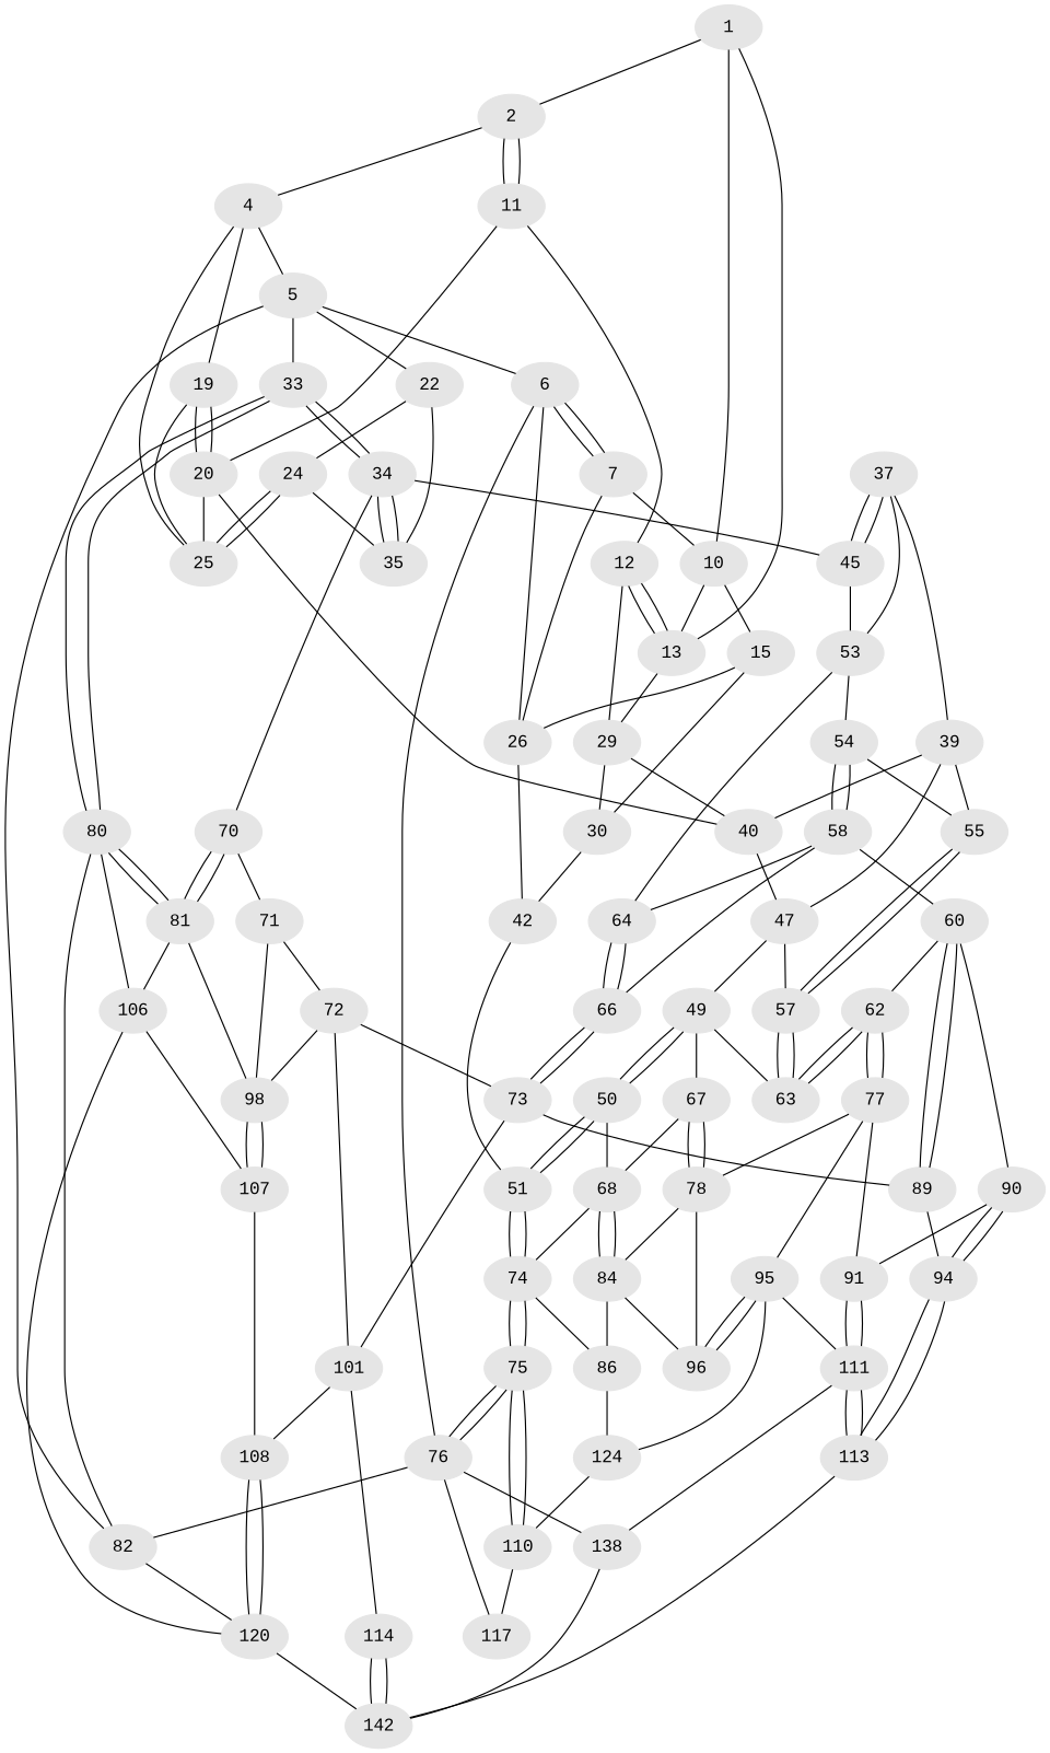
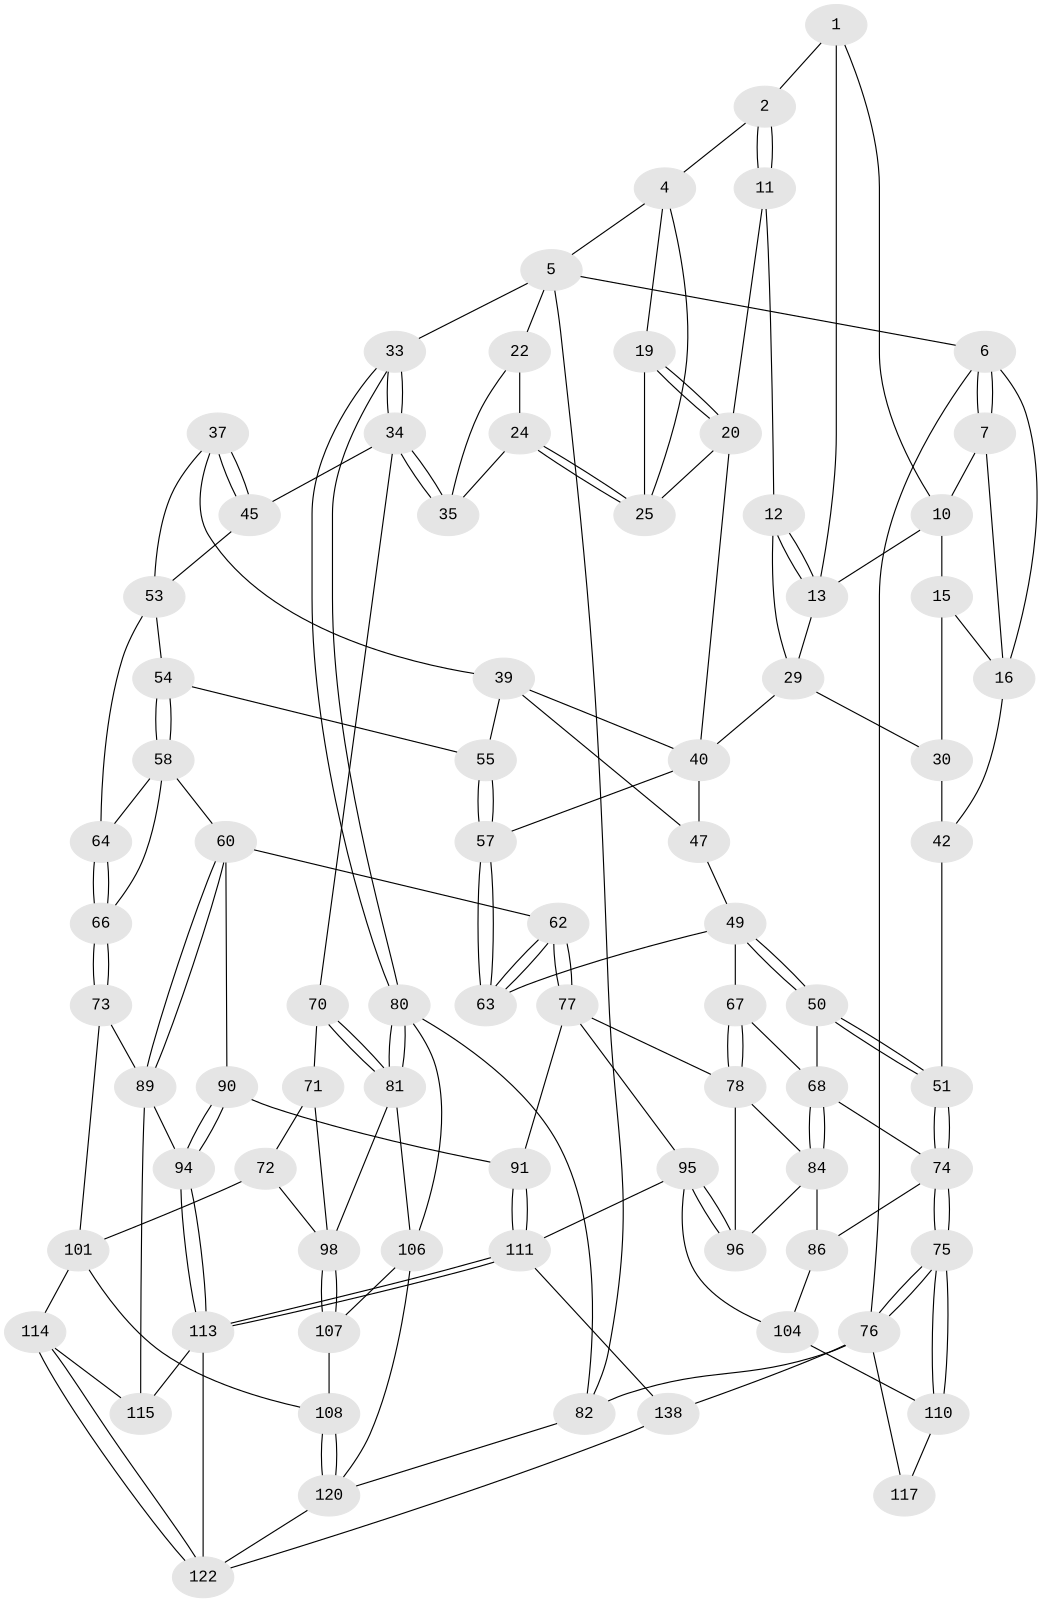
  graph {
    fontname="Liberation Mono"
    node [color=gray90 fontname="Liberation Mono" style=filled]
    edge [fontname="Liberation Mono"]
    1 [super="+9"]
    2 [super="+3"]
    10 [super="+14"]
    13 [super="+27"]
    4 [super="+18"]
    11 [super="+17"]
    15
    29 [super="+32"]
    5 [super="+28"]
    19
    25 [super="+26"]
    12
    20 [super="+21"]
    6
    22 [super="+23"]
    33
    82
    7 [super="+8"]
-   16 [super="+41" label=26]
+   16 [super="+41"]
    76 [super="+119"]
    24 [super="+36"]
    35
    34 [super="+44"]
    80 [super="+83"]
    120 [super="+121"]
    42 [super="+46"]
    117
    n28 [label=138]
    30 [super="+31"]
    40 [super="+43"]
    51
    47 [super="+48"]
    37 [super="+38"]
    45
    39 [super="+52"]
    53 [super="+56"]
    70
    81 [super="+97"]
    106 [super="+109"]
    71
    55
    54
    64
    49 [super="+65"]
    57
    74 [super="+79"]
    50
    63
    67
    68 [super="+69"]
    78 [super="+87"]
    84 [super="+85"]
    75
    86
    58 [super="+59"]
    66
    60 [super="+61"]
    62
    89 [super="+93"]
    90
    73 [super="+88"]
    77 [super="+92"]
    94
+   115
    91
    95 [super="+103"]
    101 [super="+102"]
    96
    72 [super="+100"]
    98 [super="+99"]
    107
    108
    114
    110
-   104 [super="+105" label=124]
-   122 [super="+123" label=142]
+   104 [super="+105"]
+   122 [super="+123"]
    111 [super="+112"]
    113 [super="+116"]
    1 -- 2
    1 -- 10
    1 -- 13
    2 -- 4
    2 -- 11 [weight=2]
    2 -- 11
    10 -- 13
    10 -- 15
    13 -- 29
    4 -- 5
    4 -- 19
    4 -- 25
    11 -- 12
    11 -- 20
    15 -- 16
    15 -- 30
    29 -- 30
    29 -- 40
    5 -- 6
    5 -- 22 [weight=2]
    5 -- 33
    5 -- 82
    19 -- 25
    19 -- 20
    19 -- 20
    12 -- 13
    12 -- 13
    12 -- 29
    20 -- 25
    20 -- 40
    6 -- 7
    6 -- 7
    6 -- 16
    6 -- 76
    22 -- 24
    22 -- 35
    33 -- 34
    33 -- 34
    33 -- 80
    33 -- 80
    82 -- 120
    7 -- 10
    7 -- 16
    16 -- 42
    76 -- 82
    76 -- 117
    76 -- n28
    24 -- 25
    24 -- 25
    24 -- 35
    34 -- 35
    34 -- 35
    34 -- 45
    34 -- 70
    80 -- 82
    80 -- 81
    80 -- 81
    80 -- 106
    120 -- 122
    42 -- 51
    n28 -- 122
    30 -- 42 [weight=2]
    40 -- 47
    51 -- 74
    51 -- 74
    47 -- 49
-   47 -- 57
+   40 -- 57
    37 -- 45
    37 -- 45
    37 -- 39
    37 -- 53
    45 -- 53
    39 -- 40
    39 -- 47
    39 -- 55
    53 -- 54
    53 -- 64
    70 -- 81
    70 -- 81
    70 -- 71
    81 -- 106
    81 -- 98
    106 -- 120
    106 -- 107
    71 -- 72
    71 -- 98
    55 -- 57
    55 -- 57
    54 -- 55
    54 -- 58
    54 -- 58
    64 -- 66
    64 -- 66
    49 -- 50
    49 -- 50
    49 -- 63
    49 -- 67
    57 -- 63
    57 -- 63
    74 -- 75
    74 -- 75
    74 -- 86
    50 -- 51
    50 -- 51
    50 -- 68
    67 -- 68
    67 -- 78
    67 -- 78
    68 -- 74
    68 -- 84
    68 -- 84
    78 -- 84
    78 -- 96
    84 -- 86
    84 -- 96
    75 -- 76
    75 -- 76
    75 -- 110
    75 -- 110
    86 -- 104
    58 -- 64
    58 -- 66
    58 -- 60
    66 -- 73
    66 -- 73
    60 -- 62
    60 -- 89
    60 -- 89
    60 -- 90
    62 -- 63
    62 -- 63
    62 -- 77
    62 -- 77
    89 -- 94
+   89 -- 115
    90 -- 94
    90 -- 94
    90 -- 91
    73 -- 89
    73 -- 101
    77 -- 78
    77 -- 91
    77 -- 95
    94 -- 113
    94 -- 113
    91 -- 111
    91 -- 111
    95 -- 96
    95 -- 96
    95 -- 104
    95 -- 111
    101 -- 108
    101 -- 114
-   72 -- 73
    72 -- 101
    72 -- 98
    98 -- 107
    98 -- 107
    107 -- 108
    108 -- 120
    108 -- 120
+   114 -- 115
    114 -- 122
    114 -- 122
    110 -- 117
    104 -- 110
    111 -- n28
    111 -- 113
    111 -- 113
+   113 -- 115
    113 -- 122
  }
